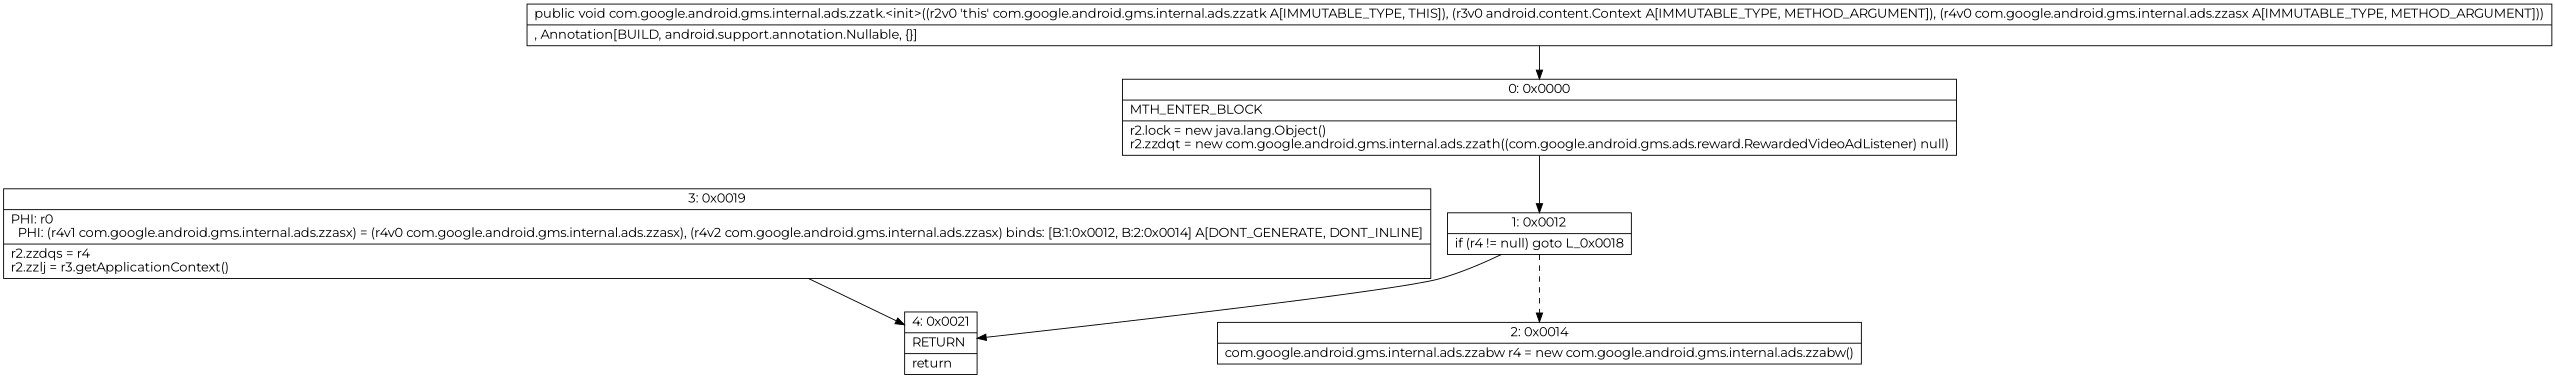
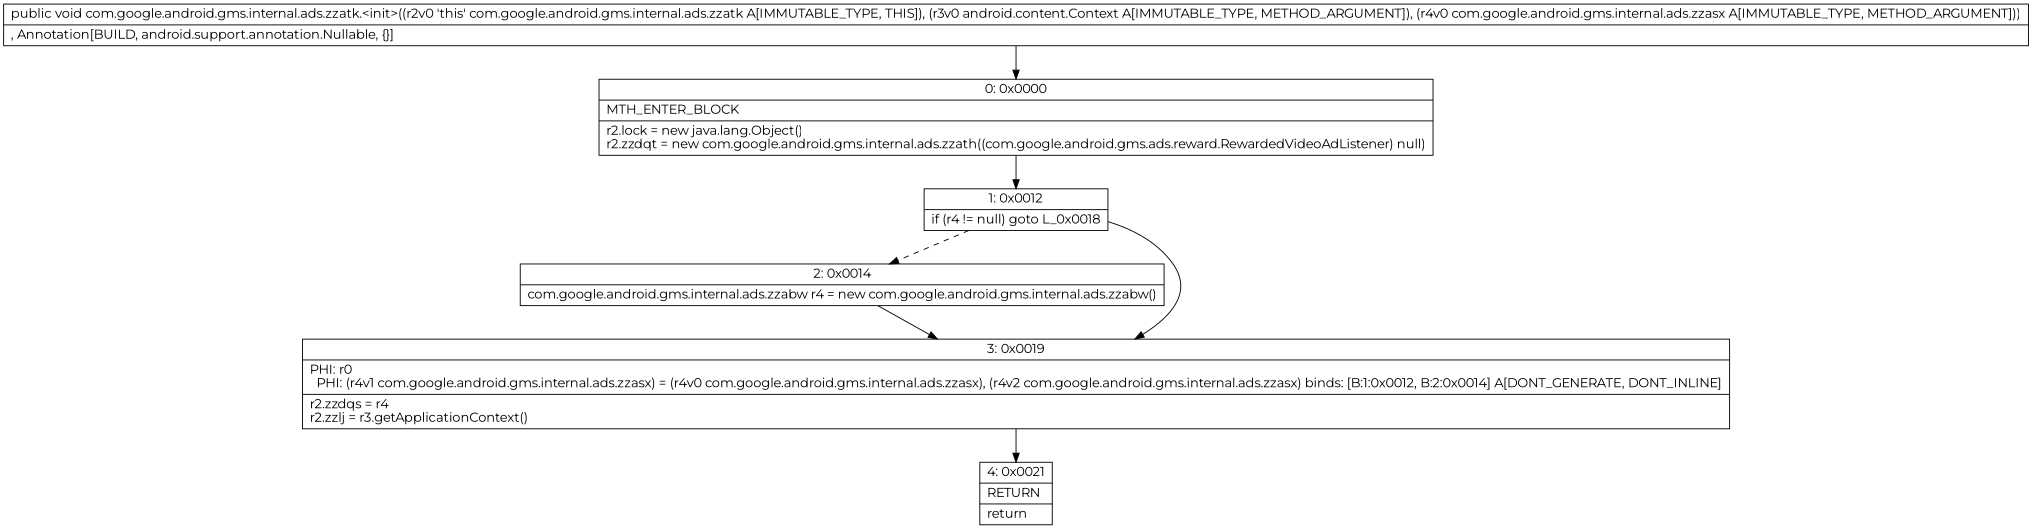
  digraph {
    fontname=Montserrat
    node [fontname=Montserrat shape=record]
    edge [fontname=Montserrat]
    n1 [label="{0\:\ 0x0000|MTH_ENTER_BLOCK\l|r2.lock = new java.lang.Object()\lr2.zzdqt = new com.google.android.gms.internal.ads.zzath((com.google.android.gms.ads.reward.RewardedVideoAdListener) null)\l}"]
    n2 [label="{1\:\ 0x0012|if (r4 != null) goto L_0x0018\l}"]
    n3 [label="{2\:\ 0x0014|com.google.android.gms.internal.ads.zzabw r4 = new com.google.android.gms.internal.ads.zzabw()\l}"]
    n4 [label="{3\:\ 0x0019|PHI: r0 \l  PHI: (r4v1 com.google.android.gms.internal.ads.zzasx) = (r4v0 com.google.android.gms.internal.ads.zzasx), (r4v2 com.google.android.gms.internal.ads.zzasx) binds: [B:1:0x0012, B:2:0x0014] A[DONT_GENERATE, DONT_INLINE]\l|r2.zzdqs = r4\lr2.zzlj = r3.getApplicationContext()\l}"]
    n5 [label="{4\:\ 0x0021|RETURN\l|return\l}"]
    n6 [label="{public void com.google.android.gms.internal.ads.zzatk.\<init\>((r2v0 'this' com.google.android.gms.internal.ads.zzatk A[IMMUTABLE_TYPE, THIS]), (r3v0 android.content.Context A[IMMUTABLE_TYPE, METHOD_ARGUMENT]), (r4v0 com.google.android.gms.internal.ads.zzasx A[IMMUTABLE_TYPE, METHOD_ARGUMENT]))  | , Annotation[BUILD, android.support.annotation.Nullable, \{\}]\l}"]
    n1 -> n2
    n2 -> n3 [style=dashed]
-   n2 -> n5
+   n2 -> n4
+   n3 -> n4
    n4 -> n5
    n6 -> n1
  }
